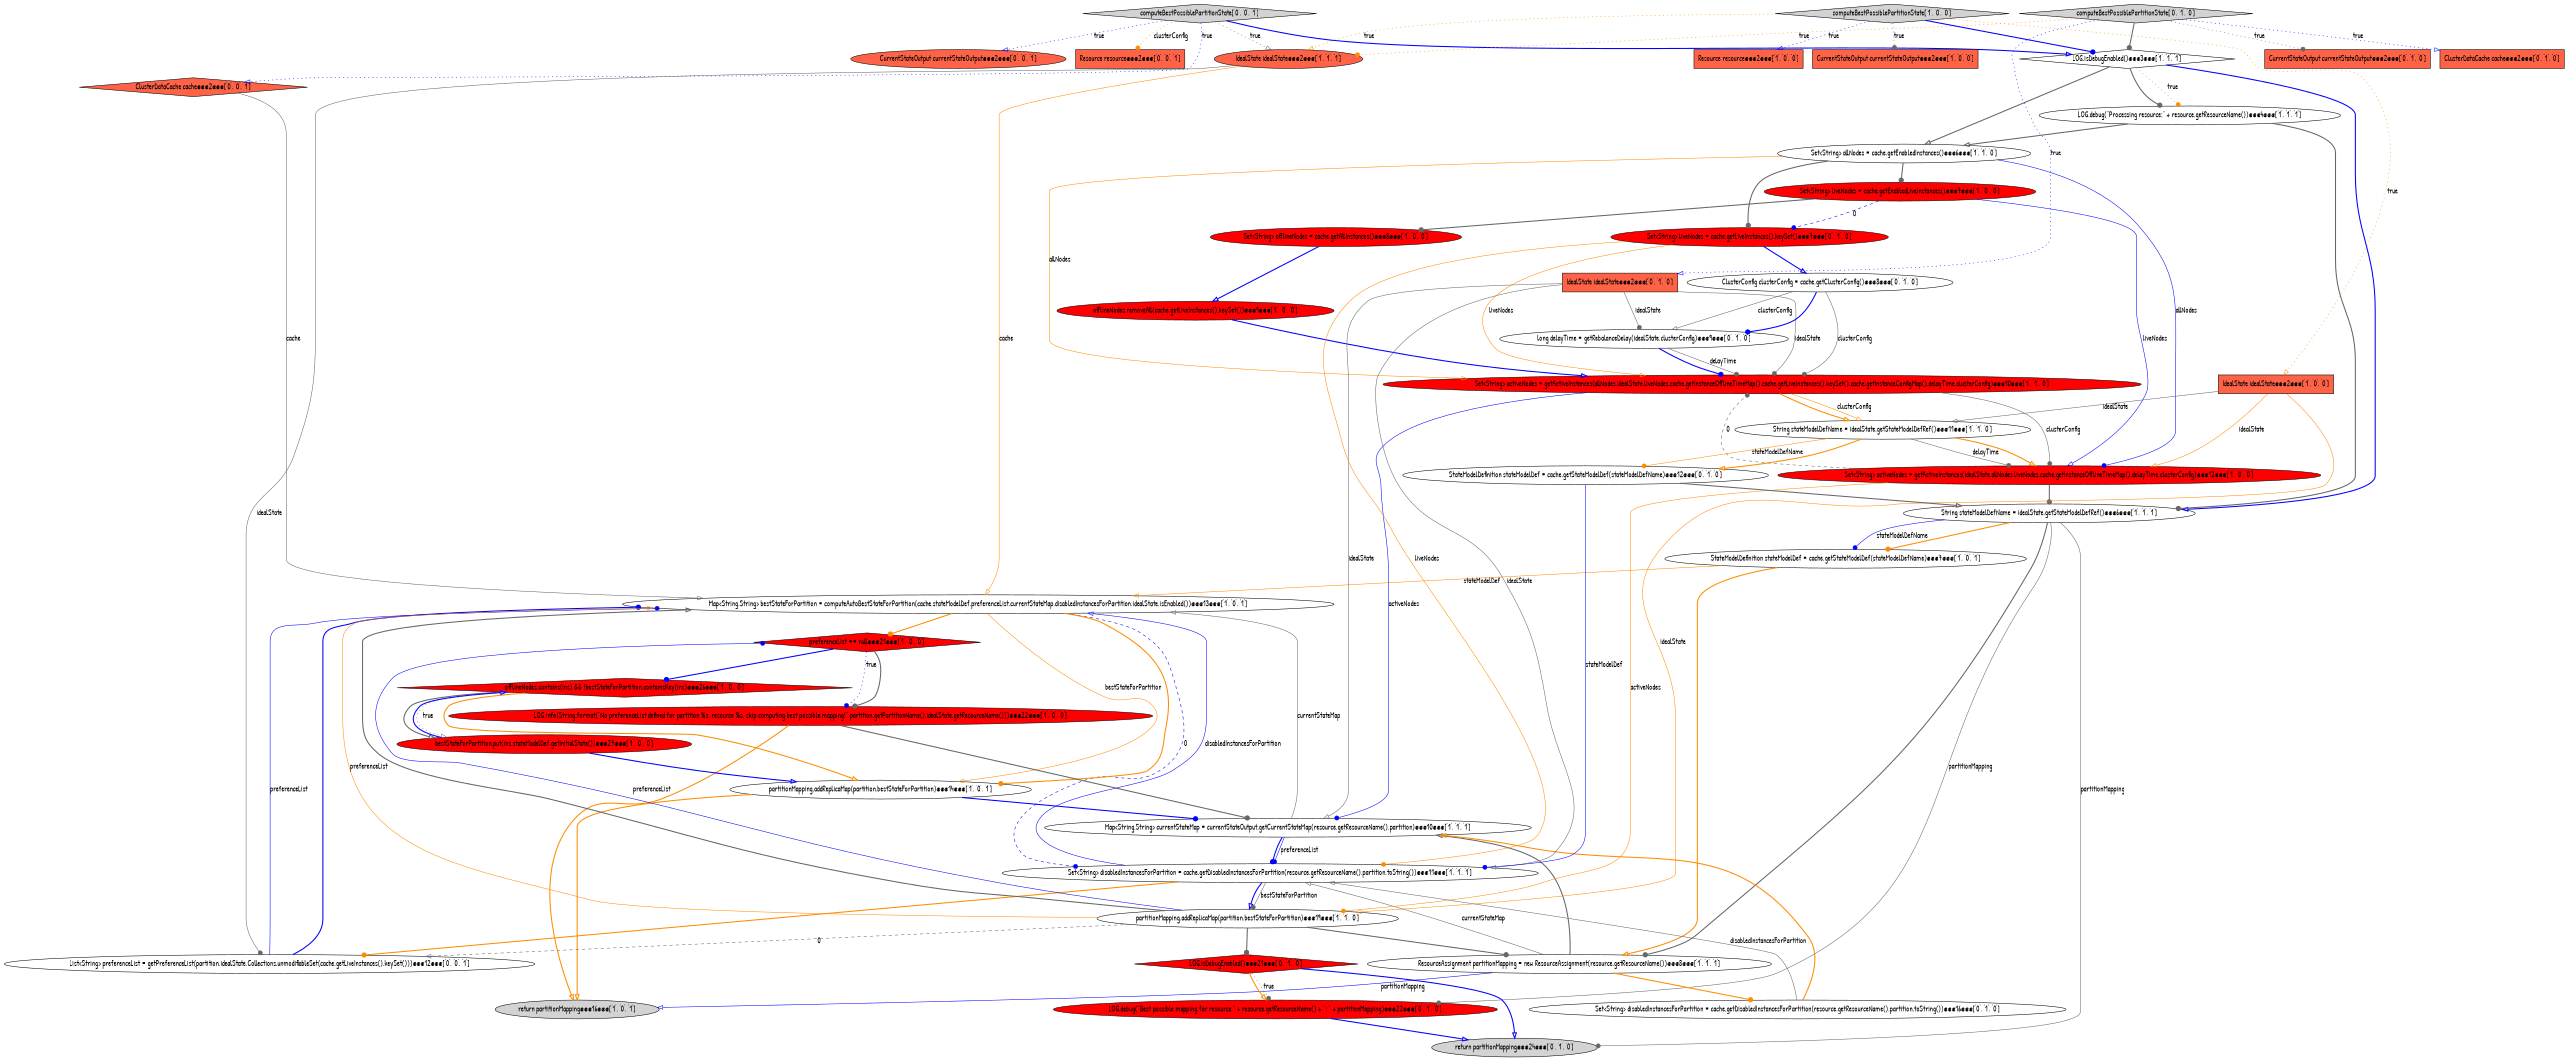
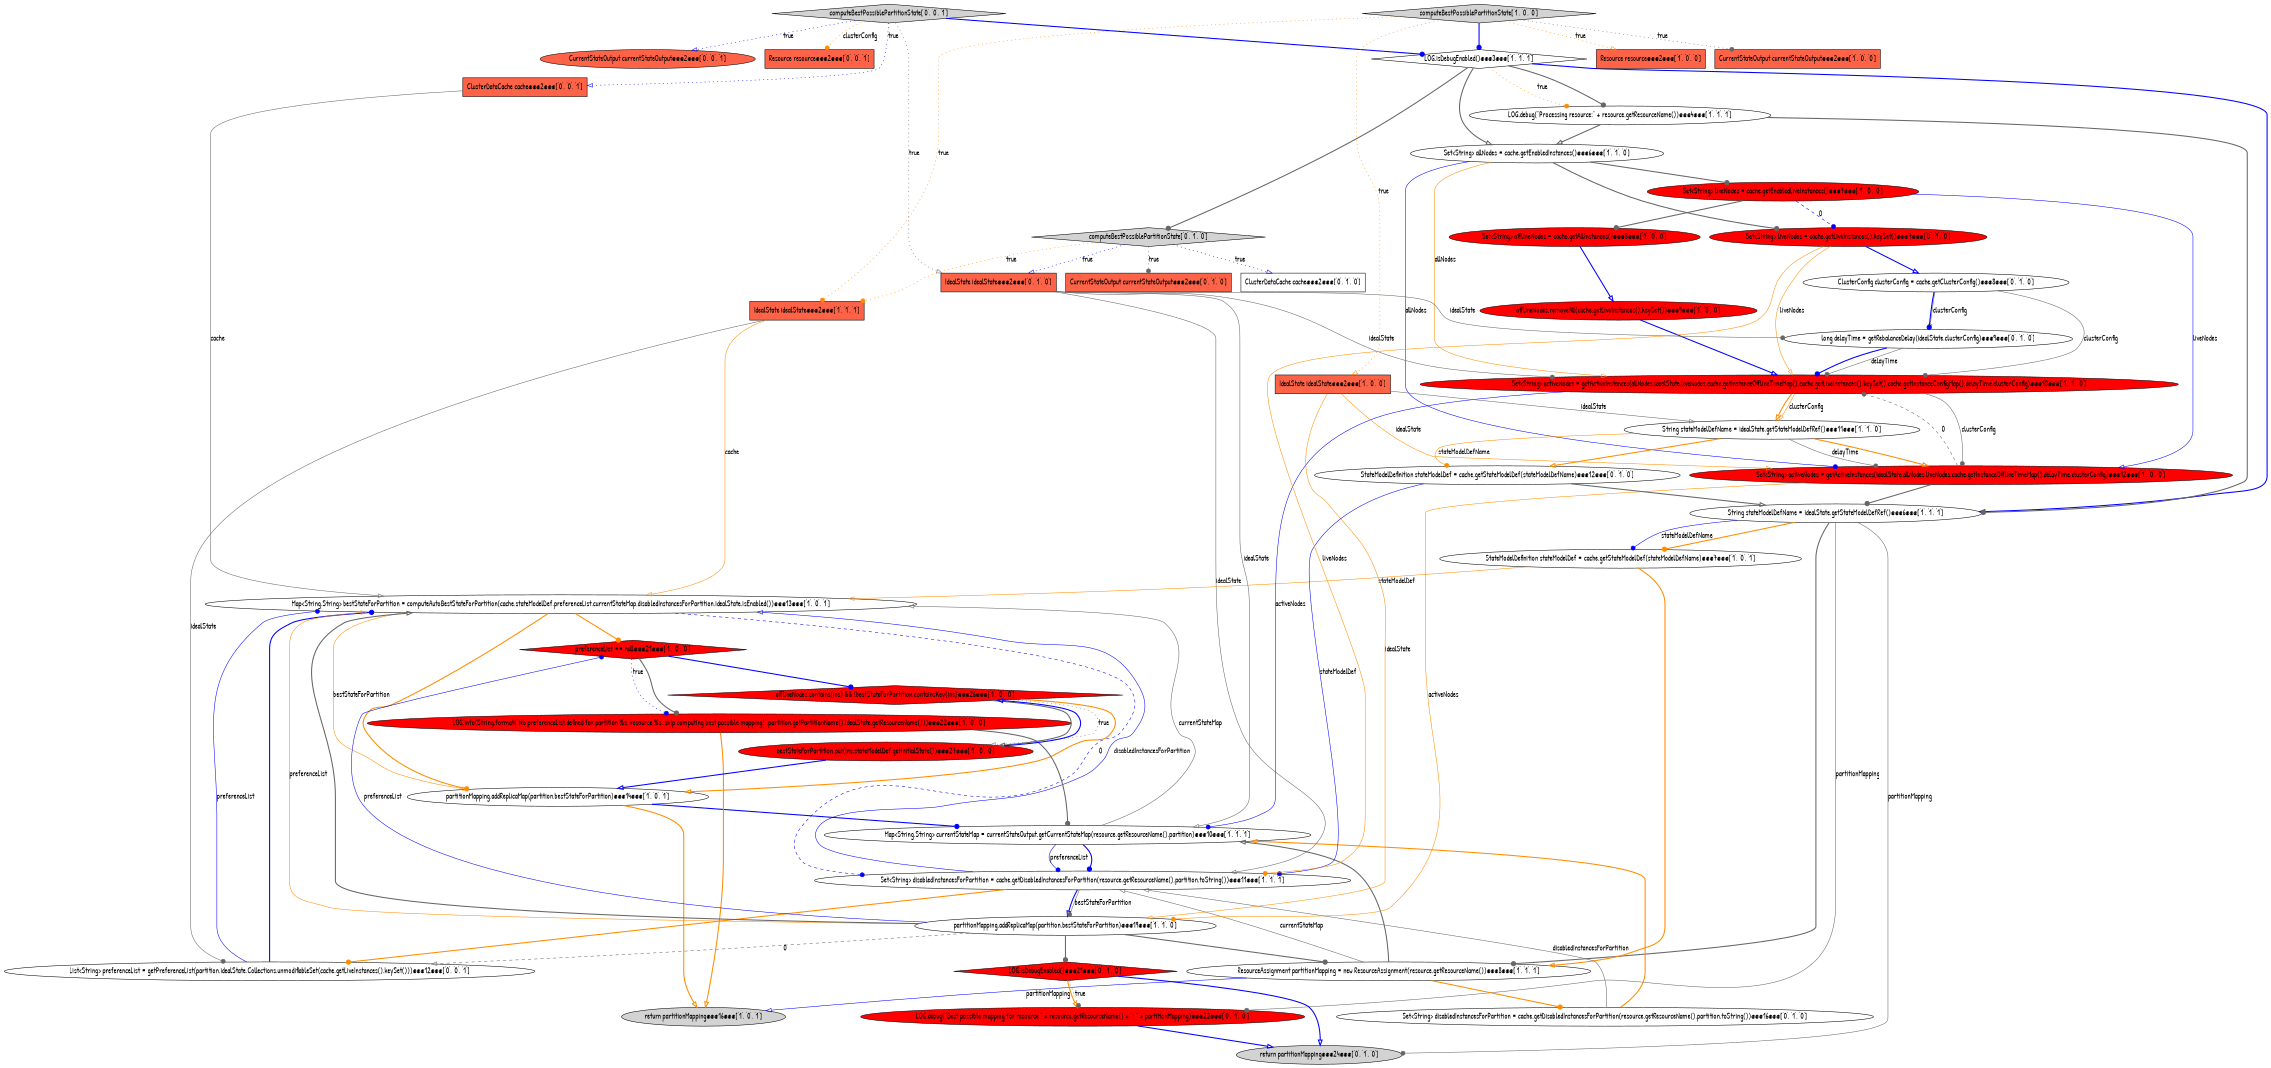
  digraph {
    fontname="Patrick Hand"
    node [fillcolor=white fontname="Patrick Hand" shape=ellipse style=filled]
    edge [arrowhead=dot color=gray40 fontname="Patrick Hand" style=bold]
    n1 [fillcolor=lightgray label="computeBestPossiblePartitionState['0', '0', '1']" shape=diamond]
-   n2 [fillcolor=tomato label="IdealState idealState@@@2@@@['1', '1', '1']"]
-   n3 [fillcolor=tomato label="ClusterDataCache cache@@@2@@@['0', '0', '1']" shape=diamond]
+   n2 [fillcolor=tomato label="IdealState idealState@@@2@@@['1', '1', '1']" shape=box]
+   n3 [fillcolor=tomato label="ClusterDataCache cache@@@2@@@['0', '0', '1']" shape=box]
    n4 [fillcolor=tomato label="CurrentStateOutput currentStateOutput@@@2@@@['0', '0', '1']"]
    n5 [label="LOG.isDebugEnabled()@@@3@@@['1', '1', '1']" shape=diamond]
    n6 [fillcolor=tomato label="Resource resource@@@2@@@['0', '0', '1']" shape=box]
    n7 [label="Map<String,String> bestStateForPartition = computeAutoBestStateForPartition(cache,stateModelDef,preferenceList,currentStateMap,disabledInstancesForPartition,idealState.isEnabled())@@@13@@@['1', '0', '1']"]
    n8 [label="List<String> preferenceList = getPreferenceList(partition,idealState,Collections.unmodifiableSet(cache.getLiveInstances().keySet()))@@@12@@@['0', '0', '1']"]
    n9 [label="String stateModelDefName = idealState.getStateModelDefRef()@@@6@@@['1', '1', '1']"]
    n10 [label="Set<String> allNodes = cache.getEnabledInstances()@@@6@@@['1', '1', '0']"]
    n11 [label="LOG.debug(\"Processing resource:\" + resource.getResourceName())@@@4@@@['1', '1', '1']"]
    n12 [fillcolor=tomato label="Resource resource@@@2@@@['1', '0', '0']" shape=box]
    n13 [fillcolor=red label="preferenceList == null@@@21@@@['1', '0', '0']" shape=diamond]
    n14 [label="Set<String> disabledInstancesForPartition = cache.getDisabledInstancesForPartition(resource.getResourceName(),partition.toString())@@@11@@@['1', '1', '1']"]
    n15 [label="partitionMapping.addReplicaMap(partition,bestStateForPartition)@@@14@@@['1', '0', '1']"]
    n16 [fillcolor=red label="offlineNodes.contains(ins) && !bestStateForPartition.containsKey(ins)@@@26@@@['1', '0', '0']" shape=diamond]
    n17 [fillcolor=red label="LOG.info(String.format(\"No preferenceList defined for partition %s, resource %s, skip computing best possible mapping!\",partition.getPartitionName(),idealState.getResourceName()))@@@22@@@['1', '0', '0']"]
    n18 [label="partitionMapping.addReplicaMap(partition,bestStateForPartition)@@@19@@@['1', '1', '0']"]
    n19 [fillcolor=lightgray label="return partitionMapping@@@16@@@['1', '0', '1']"]
    n20 [label="Map<String,String> currentStateMap = currentStateOutput.getCurrentStateMap(resource.getResourceName(),partition)@@@10@@@['1', '1', '1']"]
    n21 [fillcolor=red label="bestStateForPartition.put(ins,stateModelDef.getInitialState())@@@27@@@['1', '0', '0']"]
    n22 [label="StateModelDefinition stateModelDef = cache.getStateModelDef(stateModelDefName)@@@7@@@['1', '0', '1']"]
    n23 [label="ResourceAssignment partitionMapping = new ResourceAssignment(resource.getResourceName())@@@8@@@['1', '1', '1']"]
    n24 [label="Set<String> disabledInstancesForPartition = cache.getDisabledInstancesForPartition(resource.getResourceName(),partition.toString())@@@16@@@['0', '1', '0']"]
    n25 [fillcolor=red label="LOG.debug(\"Best possible mapping for resource \" + resource.getResourceName() + \": \" + partitionMapping)@@@22@@@['0', '1', '0']"]
    n26 [fillcolor=lightgray label="return partitionMapping@@@24@@@['0', '1', '0']"]
    n27 [fillcolor=red label="offlineNodes.removeAll(cache.getLiveInstances().keySet())@@@9@@@['1', '0', '0']"]
    n28 [fillcolor=red label="Set<String> activeNodes = getActiveInstances(allNodes,idealState,liveNodes,cache.getInstanceOfflineTimeMap(),cache.getLiveInstances().keySet(),cache.getInstanceConfigMap(),delayTime,clusterConfig)@@@10@@@['1', '1', '0']"]
    n29 [fillcolor=red label="Set<String> activeNodes = getActiveInstances(idealState,allNodes,liveNodes,cache.getInstanceOfflineTimeMap(),delayTime,clusterConfig)@@@12@@@['1', '0', '0']"]
    n30 [label="String stateModelDefName = idealState.getStateModelDefRef()@@@11@@@['1', '1', '0']"]
    n31 [fillcolor=red label="Set<String> offlineNodes = cache.getAllInstances()@@@8@@@['1', '0', '0']"]
    n32 [fillcolor=tomato label="CurrentStateOutput currentStateOutput@@@2@@@['1', '0', '0']" shape=box]
    n33 [fillcolor=tomato label="CurrentStateOutput currentStateOutput@@@2@@@['0', '1', '0']" shape=box]
-   n34 [fillcolor=tomato label="ClusterDataCache cache@@@2@@@['0', '1', '0']" shape=box]
+   n34 [label="ClusterDataCache cache@@@2@@@['0', '1', '0']" shape=box]
    n35 [fillcolor=lightgray label="computeBestPossiblePartitionState['0', '1', '0']" shape=diamond]
    n36 [fillcolor=tomato label="IdealState idealState@@@2@@@['0', '1', '0']" shape=box]
    n37 [label="long delayTime = getRebalanceDelay(idealState,clusterConfig)@@@9@@@['0', '1', '0']"]
    n38 [fillcolor=red label="LOG.isDebugEnabled()@@@21@@@['0', '1', '0']" shape=diamond]
    n39 [fillcolor=lightgray label="computeBestPossiblePartitionState['1', '0', '0']" shape=diamond]
    n40 [fillcolor=tomato label="IdealState idealState@@@2@@@['1', '0', '0']" shape=box]
    n41 [label="StateModelDefinition stateModelDef = cache.getStateModelDef(stateModelDefName)@@@12@@@['0', '1', '0']"]
    n42 [label="ClusterConfig clusterConfig = cache.getClusterConfig()@@@8@@@['0', '1', '0']"]
    n43 [fillcolor=red label="Set<String> liveNodes = cache.getLiveInstances().keySet()@@@7@@@['0', '1', '0']"]
    n44 [fillcolor=red label="Set<String> liveNodes = cache.getEnabledLiveInstances()@@@7@@@['1', '0', '0']"]
-   n1 -> n2 [arrowhead=onormal label=true style=dotted]
+   n1 -> n36 [arrowhead=onormal label=true style=dotted]
    n1 -> n3 [arrowhead=onormal color=blue label=true style=dotted]
    n1 -> n4 [arrowhead=onormal color=blue label=true style=dotted]
-   n1 -> n5 [arrowhead=onormal color=blue]
+   n1 -> n5 [color=blue]
    n1 -> n6 [color=darkorange label=clusterConfig style=dotted]
    n2 -> n7 [arrowhead=onormal color=darkorange label=cache style=solid]
    n2 -> n8 [label=idealState style=solid]
    n3 -> n7 [arrowhead=onormal label=cache style=solid]
    n5 -> n9 [arrowhead=onormal color=blue]
    n5 -> n10 [arrowhead=onormal]
    n5 -> n11 [color=darkorange label=true style=dotted]
    n5 -> n11
    n7 -> n13 [color=darkorange]
    n7 -> n14 [color=blue label=0 style=dashed]
    n7 -> n15 [color=darkorange]
    n7 -> n15 [arrowhead=onormal color=darkorange label=bestStateForPartition style=solid]
    n8 -> n7 [color=blue label=preferenceList style=solid]
    n8 -> n7 [color=blue]
    n9 -> n22 [color=darkorange]
    n9 -> n22 [color=blue label=stateModelDefName style=solid]
    n9 -> n23
    n9 -> n25 [label=partitionMapping style=solid]
    n9 -> n26 [label=partitionMapping style=solid]
    n10 -> n28 [arrowhead=onormal color=darkorange label=allNodes style=solid]
    n10 -> n29 [color=blue label=allNodes style=solid]
    n10 -> n43
    n10 -> n44
    n11 -> n9
    n11 -> n10 [arrowhead=onormal]
    n13 -> n16 [color=blue]
    n13 -> n17
    n13 -> n17 [color=blue label=true style=dotted]
    n14 -> n7 [arrowhead=onormal color=blue label=disabledInstancesForPartition style=solid]
    n14 -> n8 [color=darkorange]
    n14 -> n18 [arrowhead=onormal color=blue]
    n14 -> n18 [label=bestStateForPartition style=solid]
    n15 -> n19 [arrowhead=onormal color=darkorange]
    n15 -> n20 [color=blue]
    n16 -> n15 [arrowhead=onormal color=darkorange]
    n16 -> n21 [arrowhead=onormal label=true style=dotted]
    n16 -> n21 [arrowhead=onormal]
    n17 -> n19 [arrowhead=onormal color=darkorange]
    n17 -> n20
    n18 -> n7 [arrowhead=onormal color=darkorange label=preferenceList style=solid]
    n18 -> n7 [arrowhead=onormal]
    n18 -> n8 [arrowhead=onormal label=0 style=dashed]
    n18 -> n13 [color=blue label=preferenceList style=solid]
    n18 -> n23
    n18 -> n38
    n20 -> n7 [arrowhead=onormal label=currentStateMap style=solid]
    n20 -> n14 [color=blue]
    n20 -> n14 [color=blue label=preferenceList style=solid]
    n21 -> n15 [arrowhead=onormal color=blue]
    n21 -> n16 [arrowhead=onormal color=blue]
    n22 -> n7 [arrowhead=onormal color=darkorange label=stateModelDef style=solid]
    n22 -> n23 [arrowhead=onormal color=darkorange]
    n23 -> n14 [arrowhead=onormal label=currentStateMap style=solid]
    n23 -> n19 [arrowhead=onormal color=blue label=partitionMapping style=solid]
    n23 -> n20 [arrowhead=onormal]
    n23 -> n24 [color=darkorange]
    n24 -> n14 [arrowhead=onormal label=disabledInstancesForPartition style=solid]
    n24 -> n20 [arrowhead=onormal color=darkorange]
    n25 -> n26 [arrowhead=onormal color=blue]
    n27 -> n28 [arrowhead=onormal color=blue]
    n28 -> n20 [color=blue label=activeNodes style=solid]
    n28 -> n29 [label=clusterConfig style=solid]
    n28 -> n30 [arrowhead=onormal color=darkorange]
    n28 -> n30 [arrowhead=onormal color=darkorange label=clusterConfig style=solid]
    n29 -> n9
    n29 -> n18 [color=darkorange label=activeNodes style=solid]
    n29 -> n28 [label=0 style=dashed]
    n30 -> n29 [label=delayTime style=solid]
    n30 -> n29 [arrowhead=onormal color=darkorange]
    n30 -> n41 [color=darkorange label=stateModelDefName style=solid]
    n30 -> n41 [arrowhead=onormal color=darkorange]
    n31 -> n27 [arrowhead=onormal color=blue]
    n35 -> n2 [color=darkorange label=true style=dotted]
-   n35 -> n5
+   n5 -> n35
    n35 -> n33 [label=true style=dotted]
    n35 -> n34 [arrowhead=onormal color=blue label=true style=dotted]
    n35 -> n36 [arrowhead=onormal color=blue label=true style=dotted]
    n36 -> n14 [arrowhead=onormal label=idealState style=solid]
    n36 -> n20 [arrowhead=onormal label=idealState style=solid]
    n36 -> n28 [label=idealState style=solid]
    n36 -> n37 [label=idealState style=solid]
    n37 -> n28 [label=delayTime style=solid]
    n37 -> n28 [color=blue]
    n38 -> n25 [arrowhead=onormal color=darkorange]
    n38 -> n25 [label=true style=dotted]
    n38 -> n26 [arrowhead=onormal color=blue]
-   n39 -> n2 [arrowhead=onormal color=darkorange label=true style=dotted]
+   n39 -> n2 [color=darkorange label=true style=dotted]
    n39 -> n5 [color=blue]
-   n39 -> n12 [arrowhead=onormal color=blue label=true style=dotted]
+   n39 -> n12 [arrowhead=onormal color=darkorange label=true style=dotted]
    n39 -> n32 [label=true style=dotted]
    n39 -> n40 [arrowhead=onormal color=darkorange label=true style=dotted]
    n40 -> n18 [arrowhead=onormal color=darkorange label=idealState style=solid]
    n40 -> n29 [arrowhead=onormal color=darkorange label=idealState style=solid]
    n40 -> n30 [arrowhead=onormal label=idealState style=solid]
    n41 -> n9 [arrowhead=onormal]
    n41 -> n14 [color=blue label=stateModelDef style=solid]
    n42 -> n28 [label=clusterConfig style=solid]
    n42 -> n37 [arrowhead=onormal label=clusterConfig style=solid]
    n42 -> n37 [color=blue]
    n43 -> n14 [color=darkorange label=liveNodes style=solid]
    n43 -> n28 [arrowhead=onormal color=darkorange label=liveNodes style=solid]
    n43 -> n42 [arrowhead=onormal color=blue]
    n44 -> n29 [arrowhead=onormal color=blue label=liveNodes style=solid]
    n44 -> n31
    n44 -> n43 [color=blue label=0 style=dashed]
  }
